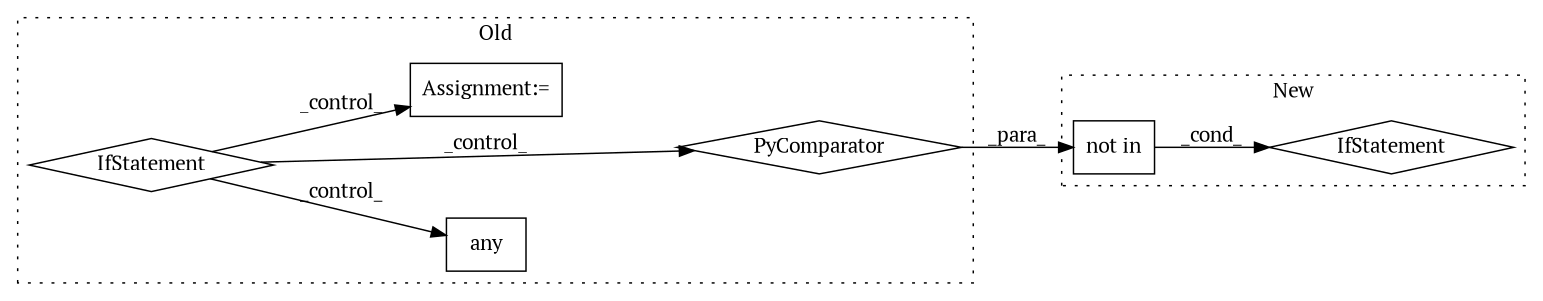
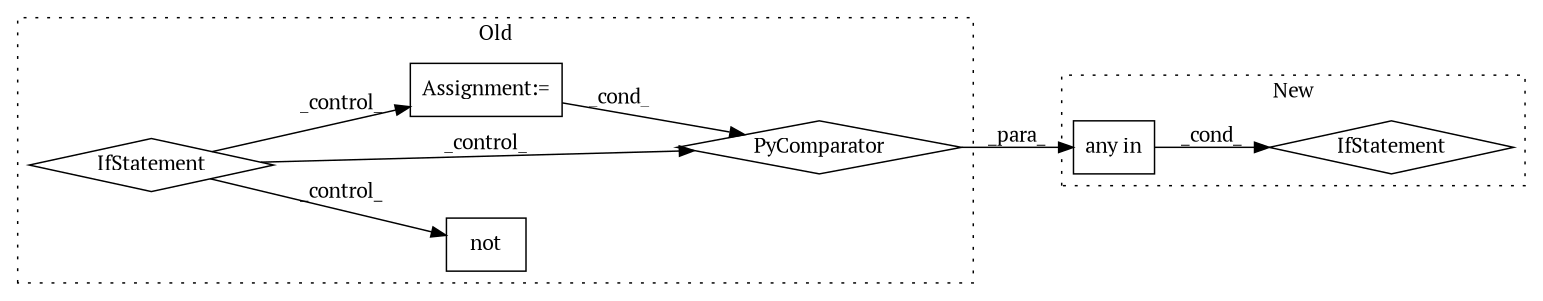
  digraph {
    fontname="PT Serif"
    rankdir=LR
    node [a=25 fontname="PT Serif" l=27 shape=box]
    edge [fontname="PT Serif"]
-   n1 [a=32 l="15,-3" label=any s="3605,3746"]
+   n1 [a=32 l="15,-3" label=not s="3605,3746"]
    n2 [a=113 label=PyComparator s=3713 shape=diamond]
    n3 [a=7 l=1 label="Assignment:=" s=2875]
    n4 [l="4,2" label=IfStatement s="2659,2821" shape=diamond]
-   n5 [a=108 label="not in" s=2753]
+   n5 [a=108 label="any in" s=2753]
    n6 [l="8,2" label=IfStatement s="2745,2780" shape=diamond]
    subgraph cluster_1 {
      label=Old
      style=dotted
      n1
      n2
      n3
      n4
    }
    subgraph cluster_2 {
      label=New
      style=dotted
      n5
      n6
    }
    n2 -> n5 [label=_para_]
+   n3 -> n2 [label=_cond_]
    n4 -> n1 [label=_control_]
    n4 -> n2 [label=_control_]
    n4 -> n3 [label=_control_]
    n5 -> n6 [label=_cond_]
  }
